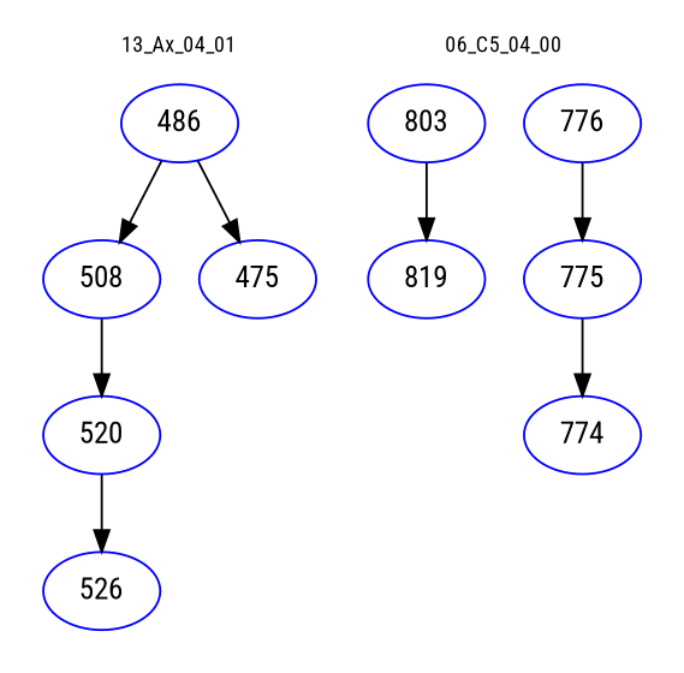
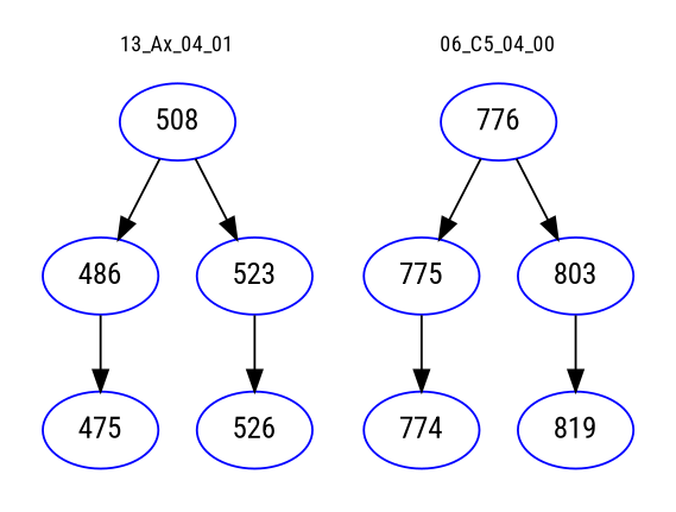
  digraph {
    fontname="Roboto Condensed"
    node [color=blue fontname="Roboto Condensed"]
    edge [color=black fontname="Roboto Condensed"]
    n1 [label=508]
    n2 [label=486]
-   n3 [label=520]
+   n3 [label=523]
    n4 [label=475]
    n5 [label=526]
    n6 [label=776]
    n7 [label=775]
    n8 [label=803]
    n9 [label=774]
    n10 [label=819]
    subgraph cluster_1 {
      color=white
      fontsize=10
      label="13_Ax_04_01"
      n1
      n2
      n3
      n4
      n5
    }
    subgraph cluster_2 {
      color=white
      fontsize=10
      label="06_C5_04_00"
      n6
      n7
      n8
      n9
      n10
    }
-   n2 -> n1
+   n1 -> n2
    n1 -> n3
    n2 -> n4
    n3 -> n5
    n6 -> n7
+   n6 -> n8
    n7 -> n9
    n8 -> n10
  }
